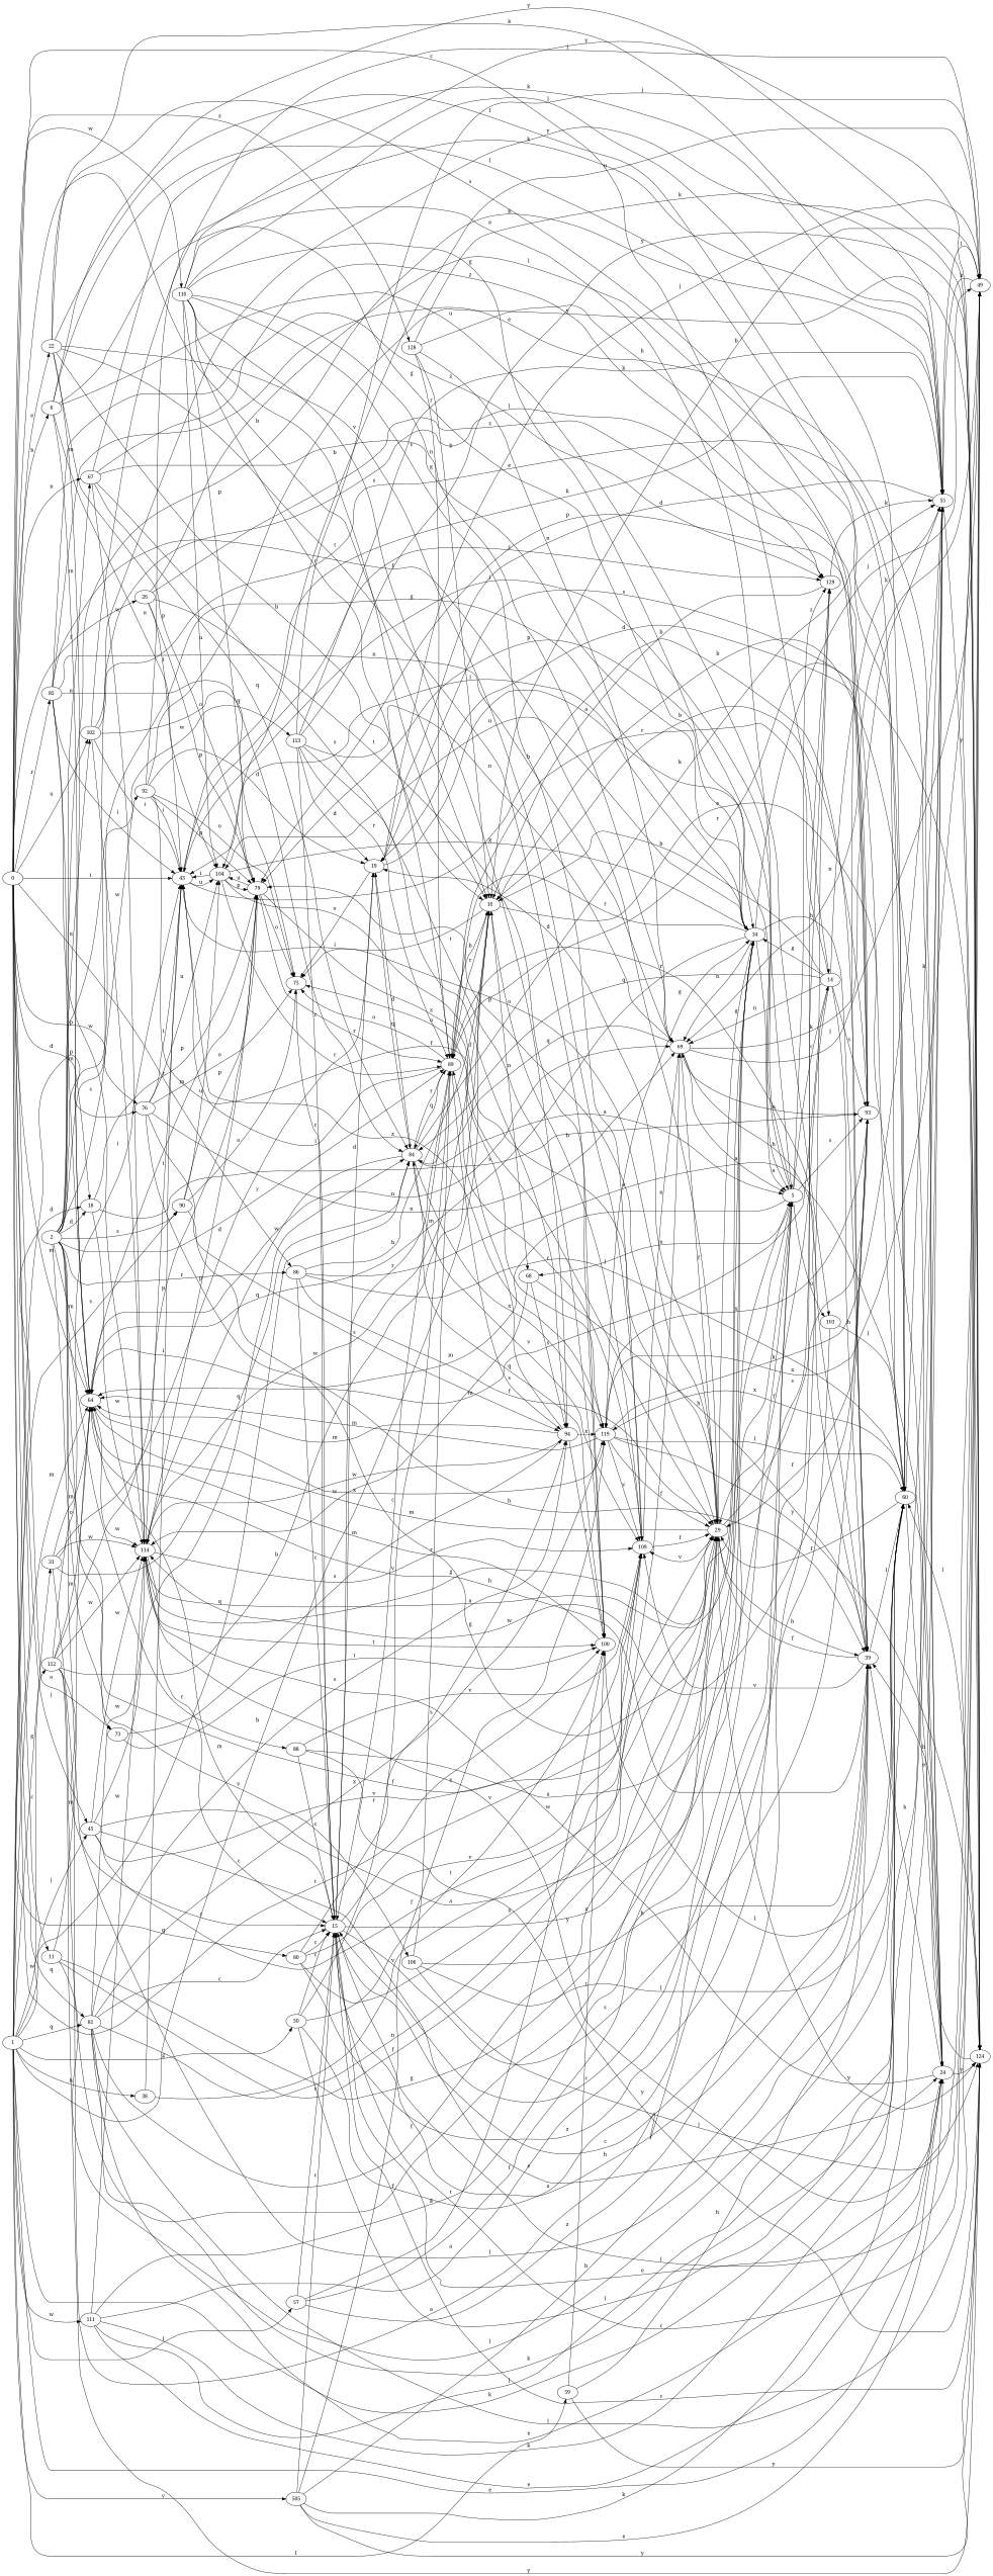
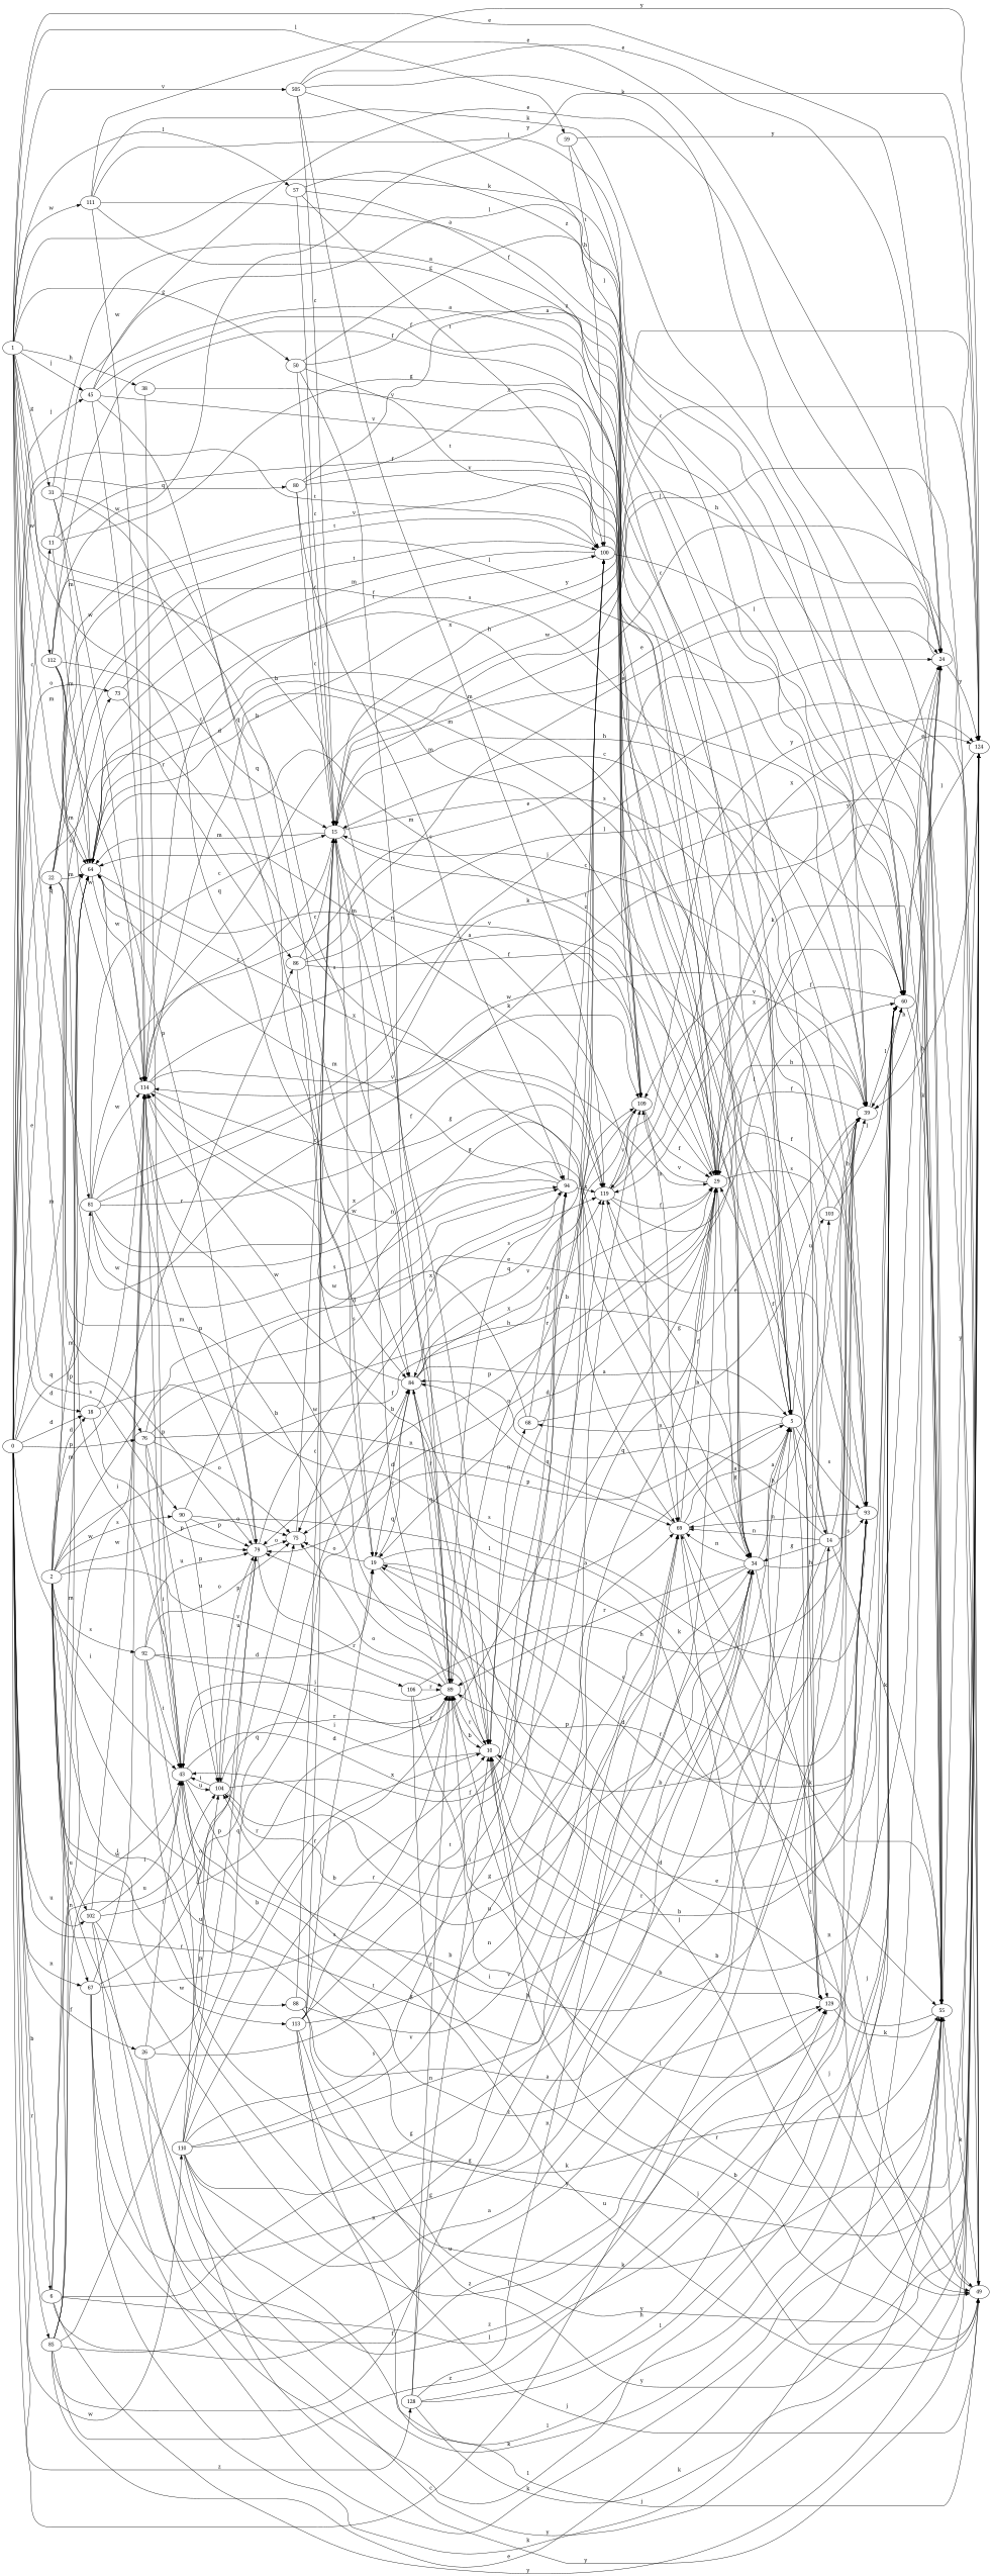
  strict digraph {
    fontname="Noto Serif"
    rankdir=LR
    node [fontname="Noto Serif"]
    edge [fontname="Noto Serif"]
    0
    6
    10
    11
    14
    18
    22
    26
    43
    45
    64
    67
    73
    76
    80
    81
    85
    86
    100
    102
    110
    128
    34
    60
    103
    104
    124
    24
    89
    68
    114
    29
    55
    84
    93
    39
    69
    79
    109
    129
    119
    5
    94
    75
    15
    49
    1
    n48 [label=50]
    31
    38
    57
    59
    90
    n54 [label=505]
    111
    112
    19
    2
    88
    92
    106
    113
    0 -> 6 [label=b]
    0 -> 10 [label=b]
    0 -> 11 [label=c]
    0 -> 14 [label=c]
    0 -> 18 [label=d]
    0 -> 22 [label=e]
    0 -> 26 [label=f]
    0 -> 43 [label=i]
    0 -> 45 [label=j]
    0 -> 64 [label=m]
    0 -> 67 [label=n]
    0 -> 73 [label=o]
    0 -> 76 [label=p]
    0 -> 80 [label=q]
    0 -> 81 [label=q]
    0 -> 85 [label=r]
    0 -> 86 [label=r]
    0 -> 100 [label=t]
    0 -> 102 [label=u]
    0 -> 110 [label=w]
    0 -> 128 [label=z]
    6 -> 64 [label=m]
    6 -> 34 [label=g]
    6 -> 60 [label=l]
    6 -> 103 [label=u]
    6 -> 104 [label=u]
    6 -> 124 [label=y]
    10 -> 43 [label=i]
    10 -> 24 [label=e]
    10 -> 89 [label=r]
    10 -> 68 [label=n]
    10 -> 114 [label=w]
    11 -> 64 [label=m]
    11 -> 34 [label=g]
    11 -> 60 [label=l]
    11 -> 29 [label=f]
    14 -> 10 [label=b]
    14 -> 64 [label=m]
    14 -> 34 [label=g]
    14 -> 89 [label=r]
    14 -> 29 [label=f]
    14 -> 55 [label=k]
    14 -> 84 [label=q]
    14 -> 93 [label=s]
    14 -> 39 [label=h]
    14 -> 69 [label=n]
    18 -> 114 [label=w]
    18 -> 93 [label=s]
    18 -> 79 [label=p]
    22 -> 10 [label=b]
    22 -> 64 [label=m]
    22 -> 100 [label=t]
    22 -> 60 [label=l]
    22 -> 55 [label=k]
    22 -> 93 [label=s]
    22 -> 79 [label=p]
    22 -> 109 [label=v]
    26 -> 43 [label=i]
    26 -> 100 [label=t]
    26 -> 60 [label=l]
    26 -> 79 [label=p]
    26 -> 129 [label=z]
    43 -> 104 [label=u]
    43 -> 55 [label=k]
    43 -> 39 [label=h]
    43 -> 129 [label=z]
    43 -> 119 [label=x]
    45 -> 24 [label=e]
    45 -> 114 [label=w]
    45 -> 29 [label=f]
    45 -> 84 [label=q]
    45 -> 109 [label=v]
    45 -> 5 [label=a]
    64 -> 114 [label=w]
    64 -> 39 [label=h]
    64 -> 69 [label=n]
    64 -> 119 [label=x]
    67 -> 34 [label=g]
    67 -> 114 [label=w]
    67 -> 55 [label=k]
    67 -> 84 [label=q]
    67 -> 129 [label=z]
    67 -> 94 [label=s]
    73 -> 100 [label=t]
    73 -> 94 [label=s]
    76 -> 43 [label=i]
    76 -> 104 [label=u]
    76 -> 39 [label=h]
    76 -> 69 [label=n]
    76 -> 94 [label=s]
    76 -> 75 [label=o]
    80 -> 29 [label=x]
    80 -> 109 [label=v]
    80 -> 129 [label=z]
    80 -> 94 [label=s]
    80 -> 15 [label=c]
    81 -> 24 [label=e]
    81 -> 114 [label=w]
    81 -> 29 [label=f]
    81 -> 55 [label=k]
    81 -> 69 [label=n]
    81 -> 119 [label=x]
    81 -> 94 [label=s]
    81 -> 15 [label=c]
    81 -> 49 [label=j]
    85 -> 43 [label=i]
    85 -> 64 [label=m]
    85 -> 24 [label=e]
    85 -> 114 [label=w]
    85 -> 29 [label=f]
    85 -> 84 [label=q]
    85 -> 69 [label=n]
    85 -> 129 [label=z]
    86 -> 10 [label=b]
    86 -> 60 [label=l]
    86 -> 24 [label=e]
    86 -> 29 [label=f]
    86 -> 15 [label=c]
    100 -> 64 [label=m]
    100 -> 60 [label=l]
    100 -> 84 [label=q]
    102 -> 43 [label=i]
    102 -> 60 [label=l]
    102 -> 124 [label=y]
    102 -> 114 [label=w]
    102 -> 55 [label=k]
    102 -> 75 [label=o]
    110 -> 10 [label=b]
    110 -> 34 [label=g]
    110 -> 60 [label=l]
    110 -> 104 [label=u]
    110 -> 124 [label=y]
    110 -> 89 [label=r]
    110 -> 69 [label=n]
    110 -> 79 [label=p]
    110 -> 109 [label=v]
    110 -> 5 [label=a]
    110 -> 94 [label=s]
    128 -> 10 [label=b]
+   128 -> 60 [label=l]
    128 -> 89 [label=r]
    128 -> 55 [label=k]
    128 -> 39 [label=h]
    128 -> 69 [label=n]
    34 -> 43 [label=i]
    34 -> 64 [label=m]
    34 -> 104 [label=u]
    34 -> 89 [label=r]
    34 -> 39 [label=h]
    34 -> 69 [label=n]
    34 -> 5 [label=a]
    34 -> 49 [label=j]
    60 -> 24 [label=e]
    60 -> 29 [label=f]
    60 -> 55 [label=k]
    60 -> 119 [label=x]
    103 -> 60 [label=l]
    103 -> 15 [label=c]
    104 -> 43 [label=i]
    104 -> 34 [label=g]
    104 -> 89 [label=r]
    104 -> 29 [label=f]
    104 -> 79 [label=p]
    124 -> 60 [label=l]
    124 -> 89 [label=r]
    124 -> 39 [label=h]
    124 -> 15 [label=c]
    24 -> 10 [label=b]
    24 -> 124 [label=y]
    24 -> 114 [label=w]
    24 -> 39 [label=h]
    89 -> 10 [label=b]
    89 -> 43 [label=i]
    89 -> 84 [label=q]
    89 -> 94 [label=s]
    89 -> 75 [label=o]
    89 -> 15 [label=c]
    68 -> 114 [label=w]
    68 -> 39 [label=h]
    68 -> 94 [label=s]
    114 -> 43 [label=i]
    114 -> 100 [label=t]
    114 -> 34 [label=g]
    114 -> 124 [label=y]
    114 -> 79 [label=p]
    114 -> 109 [label=v]
    114 -> 5 [label=a]
    114 -> 15 [label=c]
    29 -> 64 [label=m]
    29 -> 34 [label=g]
    29 -> 124 [label=y]
    29 -> 93 [label=s]
    29 -> 39 [label=h]
    29 -> 79 [label=p]
    29 -> 109 [label=v]
    29 -> 75 [label=o]
    29 -> 19 [label=d]
    55 -> 124 [label=y]
    55 -> 49 [label=j]
    55 -> 19 [label=d]
    84 -> 89 [label=r]
    84 -> 114 [label=w]
    84 -> 55 [label=k]
    84 -> 109 [label=v]
    84 -> 119 [label=x]
    84 -> 5 [label=a]
    84 -> 19 [label=d]
    93 -> 10 [label=b]
    93 -> 114 [label=w]
    93 -> 29 [label=f]
    93 -> 69 [label=n]
    93 -> 79 [label=p]
-   93 -> 119 [label=x]
+   93 -> 119 [label=e]
    93 -> 19 [label=d]
    39 -> 60 [label=l]
    39 -> 89 [label=r]
    39 -> 29 [label=f]
    39 -> 109 [label=v]
    39 -> 15 [label=c]
    69 -> 29 [label=f]
    69 -> 55 [label=k]
    69 -> 84 [label=q]
    69 -> 39 [label=h]
    69 -> 5 [label=a]
    69 -> 49 [label=j]
    79 -> 64 [label=m]
    79 -> 104 [label=u]
    79 -> 89 [label=r]
    79 -> 119 [label=x]
    79 -> 75 [label=o]
    109 -> 10 [label=b]
    109 -> 89 [label=r]
    109 -> 29 [label=f]
    109 -> 69 [label=n]
    129 -> 10 [label=b]
    129 -> 55 [label=k]
    119 -> 64 [label=m]
    119 -> 34 [label=g]
    119 -> 60 [label=l]
    119 -> 124 [label=y]
    119 -> 29 [label=f]
    119 -> 55 [label=k]
    119 -> 109 [label=v]
    5 -> 14 [label=c]
    5 -> 43 [label=i]
    5 -> 64 [label=m]
    5 -> 103 [label=u]
    5 -> 68 [label=n]
    5 -> 93 [label=s]
    5 -> 79 [label=p]
    5 -> 129 [label=z]
    94 -> 64 [label=m]
    94 -> 100 [label=t]
    94 -> 114 [label=w]
    94 -> 119 [label=x]
    94 -> 75 [label=o]
    75 -> 15 [label=c]
    15 -> 64 [label=m]
    15 -> 24 [label=e]
    15 -> 89 [label=r]
    15 -> 93 [label=s]
    15 -> 39 [label=h]
    15 -> 109 [label=v]
    15 -> 129 [label=z]
    15 -> 49 [label=j]
    15 -> 19 [label=d]
    49 -> 10 [label=b]
    49 -> 104 [label=u]
    49 -> 55 [label=k]
    49 -> 69 [label=n]
    49 -> 119 [label=x]
    49 -> 15 [label=c]
    1 -> 10 [label=b]
    1 -> 18 [label=d]
    1 -> 45 [label=j]
    1 -> 64 [label=m]
    1 -> 76 [label=p]
    1 -> 81 [label=q]
    1 -> 24 [label=e]
    1 -> 55 [label=k]
    1 -> 84 [label=q]
    1 -> n48 [label=g]
    1 -> 31 [label=g]
    1 -> 38 [label=h]
    1 -> 57 [label=l]
    1 -> 59 [label=l]
    1 -> 90 [label=s]
    1 -> n54 [label=v]
    1 -> 111 [label=w]
    1 -> 112 [label=w]
    n48 -> 100 [label=t]
    n48 -> 60 [label=l]
    n48 -> 89 [label=r]
    n48 -> 5 [label=a]
    n48 -> 15 [label=c]
    31 -> 64 [label=m]
    31 -> 114 [label=w]
    31 -> 84 [label=q]
    31 -> 5 [label=a]
    31 -> 19 [label=d]
    38 -> 43 [label=i]
    38 -> 109 [label=v]
    57 -> 100 [label=t]
    57 -> 29 [label=f]
    57 -> 129 [label=z]
    57 -> 15 [label=c]
    59 -> 100 [label=t]
    59 -> 124 [label=y]
    59 -> 39 [label=h]
    90 -> 34 [label=g]
    90 -> 104 [label=u]
    90 -> 79 [label=p]
    90 -> 75 [label=o]
    n54 -> 124 [label=y]
    n54 -> 24 [label=e]
    n54 -> 55 [label=k]
    n54 -> 39 [label=h]
    n54 -> 119 [label=x]
    n54 -> 15 [label=c]
    111 -> 34 [label=g]
    111 -> 60 [label=l]
    111 -> 24 [label=e]
    111 -> 114 [label=w]
    111 -> 55 [label=k]
    111 -> 5 [label=a]
    112 -> 10 [label=b]
    112 -> 43 [label=i]
    112 -> 64 [label=m]
    112 -> 124 [label=y]
    112 -> 114 [label=w]
    112 -> 29 [label=f]
    112 -> 79 [label=p]
    112 -> 15 [label=c]
    19 -> 84 [label=q]
    19 -> 93 [label=s]
    19 -> 5 [label=a]
    19 -> 75 [label=o]
    19 -> 49 [label=j]
    2 -> 18 [label=d]
    2 -> 64 [label=m]
    2 -> 67 [label=n]
    2 -> 73 [label=o]
    2 -> 86 [label=r]
    2 -> 102 [label=u]
    2 -> 34 [label=g]
    2 -> 60 [label=l]
    2 -> 24 [label=e]
    2 -> 89 [label=r]
    2 -> 29 [label=f]
    2 -> 55 [label=k]
    2 -> 90 [label=s]
    2 -> 88 [label=r]
    2 -> 92 [label=s]
    2 -> 106 [label=v]
    2 -> 113 [label=w]
    88 -> 124 [label=y]
-   88 -> 109 [label=v]
+   88 -> 29 [label=v]
    88 -> 5 [label=a]
    88 -> 15 [label=c]
    92 -> 43 [label=i]
    92 -> 124 [label=y]
    92 -> 29 [label=f]
    92 -> 79 [label=p]
    92 -> 75 [label=o]
    92 -> 49 [label=j]
    92 -> 19 [label=d]
    106 -> 60 [label=l]
    106 -> 89 [label=r]
    106 -> 39 [label=h]
    106 -> 49 [label=j]
    113 -> 100 [label=t]
    113 -> 124 [label=y]
    113 -> 89 [label=r]
    113 -> 55 [label=k]
    113 -> 69 [label=n]
    113 -> 15 [label=c]
    113 -> 49 [label=j]
    113 -> 19 [label=d]
  }
